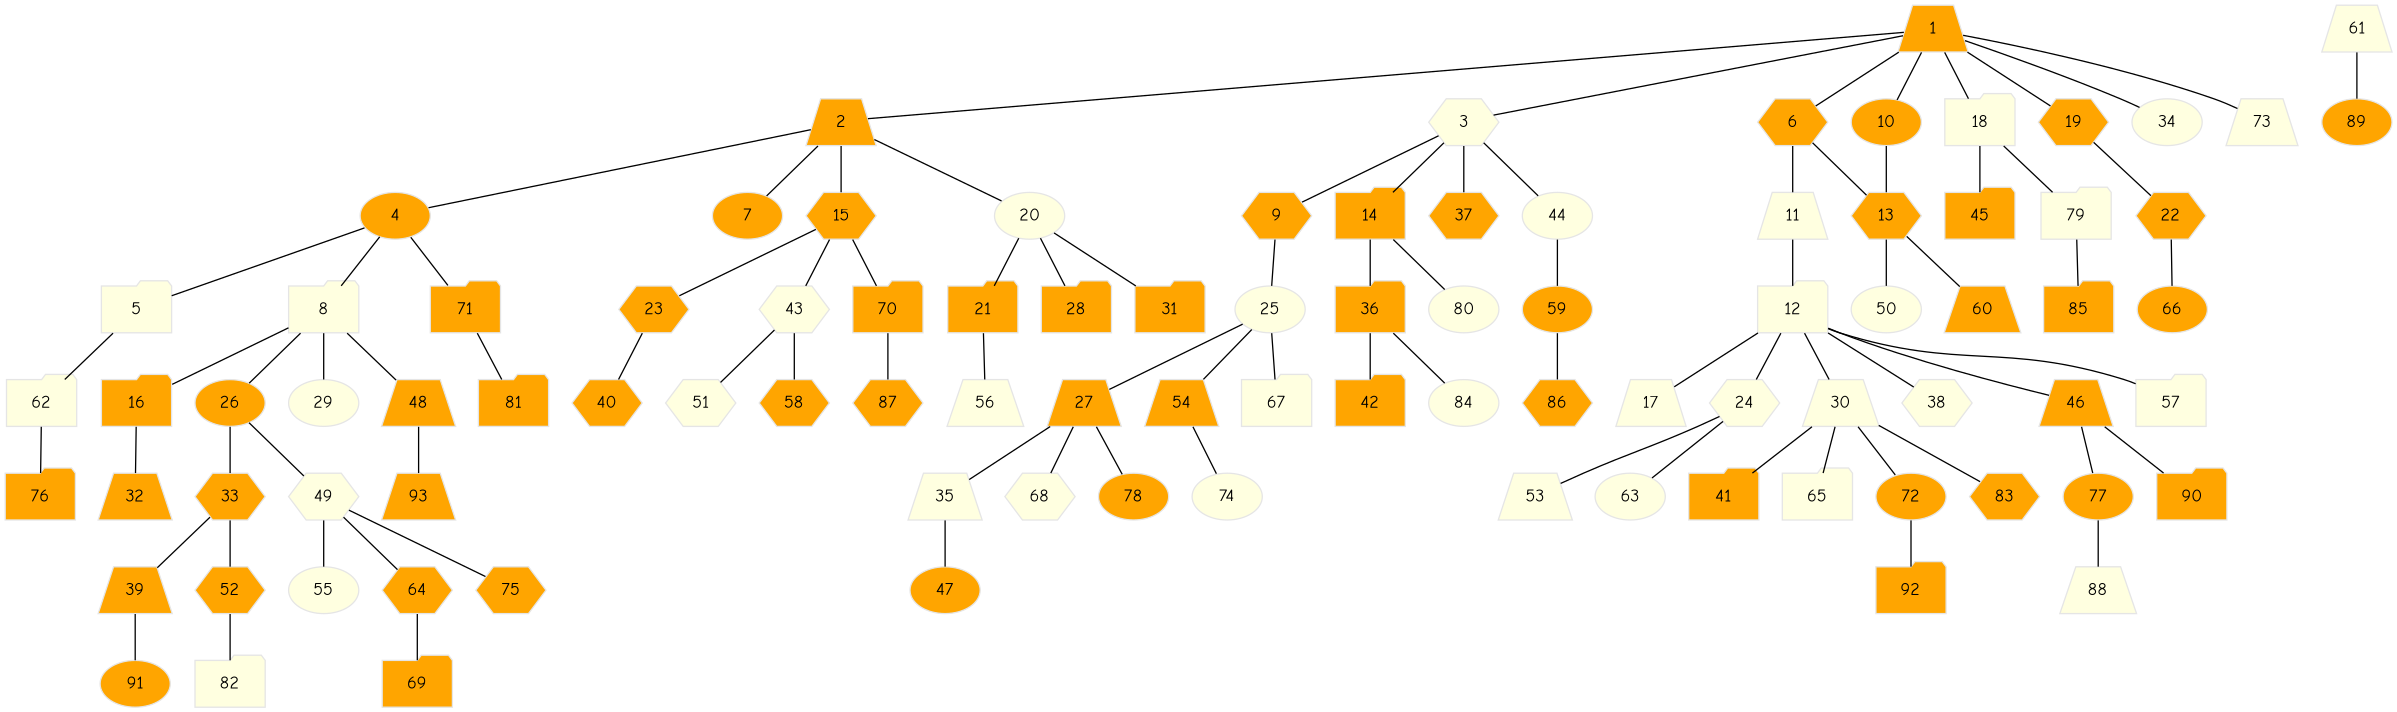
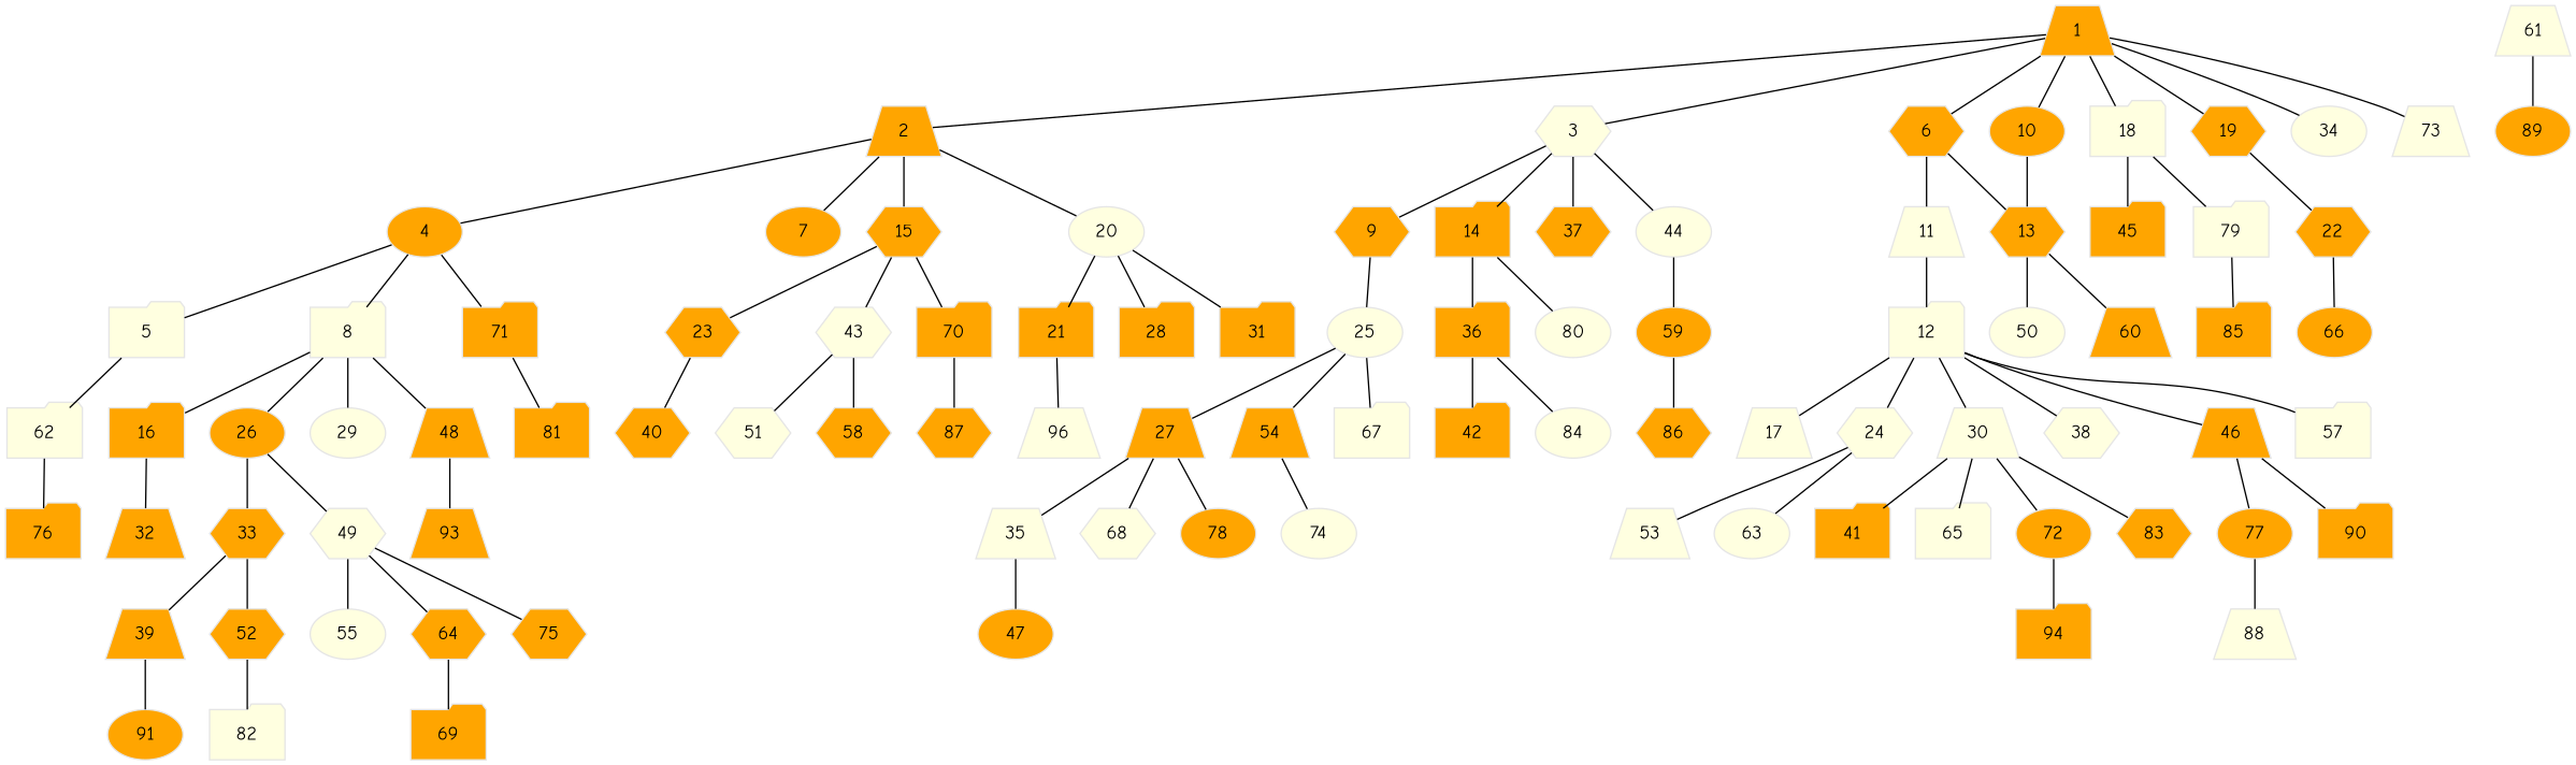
  graph {
    fontname="Comic Neue"
    node [color=gray90 fillcolor=orange fontname="Comic Neue" shape=folder style=filled]
    edge [fontname="Comic Neue"]
    1 [shape=trapezium]
    2 [shape=trapezium]
    3 [fillcolor=lightyellow shape=hexagon]
    6 [shape=hexagon]
    10 [shape=ellipse]
    18 [fillcolor=lightyellow]
    19 [shape=hexagon]
    34 [fillcolor=lightyellow shape=ellipse]
    73 [fillcolor=lightyellow shape=trapezium]
    4 [shape=ellipse]
    7 [shape=ellipse]
    15 [shape=hexagon]
    20 [fillcolor=lightyellow shape=ellipse]
    9 [shape=hexagon]
    14
    37 [shape=hexagon]
    44 [fillcolor=lightyellow shape=ellipse]
    11 [fillcolor=lightyellow shape=trapezium]
    13 [shape=hexagon]
    45
    79 [fillcolor=lightyellow]
    22 [shape=hexagon]
    5 [fillcolor=lightyellow]
    8 [fillcolor=lightyellow]
    71
    23 [shape=hexagon]
    43 [fillcolor=lightyellow shape=hexagon]
    70
    21
    28
    31
    25 [fillcolor=lightyellow shape=ellipse]
    36
    80 [fillcolor=lightyellow shape=ellipse]
    59 [shape=ellipse]
    62 [fillcolor=lightyellow]
    16
    26 [shape=ellipse]
    29 [fillcolor=lightyellow shape=ellipse]
    48 [shape=trapezium]
    81
    76
    12 [fillcolor=lightyellow]
    50 [fillcolor=lightyellow shape=ellipse]
    60 [shape=trapezium]
    32 [shape=trapezium]
    33 [shape=hexagon]
    49 [fillcolor=lightyellow shape=hexagon]
    93 [shape=trapezium]
    27 [shape=trapezium]
    54 [shape=trapezium]
    67 [fillcolor=lightyellow]
    61 [fillcolor=lightyellow shape=trapezium]
    89 [shape=ellipse]
    17 [fillcolor=lightyellow shape=trapezium]
    24 [fillcolor=lightyellow shape=hexagon]
    30 [fillcolor=lightyellow shape=trapezium]
    38 [fillcolor=lightyellow shape=hexagon]
    46 [shape=trapezium]
    57 [fillcolor=lightyellow]
    53 [fillcolor=lightyellow shape=trapezium]
    63 [fillcolor=lightyellow shape=ellipse]
    41
    65 [fillcolor=lightyellow]
    72 [shape=ellipse]
    83 [shape=hexagon]
    77 [shape=ellipse]
    90
    42
    84 [fillcolor=lightyellow shape=ellipse]
    40 [shape=hexagon]
    51 [fillcolor=lightyellow shape=hexagon]
    58 [shape=hexagon]
    87 [shape=hexagon]
    85
    66 [shape=ellipse]
-   56 [fillcolor=lightyellow shape=trapezium]
+   56 [fillcolor=lightyellow shape=trapezium label=96]
    35 [fillcolor=lightyellow shape=trapezium]
    68 [fillcolor=lightyellow shape=hexagon]
    78 [shape=ellipse]
    74 [fillcolor=lightyellow shape=ellipse]
    39 [shape=trapezium]
    52 [shape=hexagon]
    55 [fillcolor=lightyellow shape=ellipse]
    64 [shape=hexagon]
    75 [shape=hexagon]
    47 [shape=ellipse]
-   92
+   92 [label=94]
    91 [shape=ellipse]
    82 [fillcolor=lightyellow]
    86 [shape=hexagon]
    88 [fillcolor=lightyellow shape=trapezium]
    69
    1 -- 2
    1 -- 3
    1 -- 6
    1 -- 10
    1 -- 18
    1 -- 19
    1 -- 34
    1 -- 73
    2 -- 4
    2 -- 7
    2 -- 15
    2 -- 20
    3 -- 9
    3 -- 14
    3 -- 37
    3 -- 44
    6 -- 11
    6 -- 13
    10 -- 13
    18 -- 45
    18 -- 79
    19 -- 22
    4 -- 5
    4 -- 8
    4 -- 71
    15 -- 23
    15 -- 43
    15 -- 70
    20 -- 21
    20 -- 28
    20 -- 31
    9 -- 25
    14 -- 36
    14 -- 80
    44 -- 59
    11 -- 12
    13 -- 50
    13 -- 60
    79 -- 85
    22 -- 66
    5 -- 62
    8 -- 16
    8 -- 26
    8 -- 29
    8 -- 48
    71 -- 81
    23 -- 40
    43 -- 51
    43 -- 58
    70 -- 87
    21 -- 56
    25 -- 27
    25 -- 54
    25 -- 67
    36 -- 42
    36 -- 84
    59 -- 86
    62 -- 76
    16 -- 32
    26 -- 33
    26 -- 49
    48 -- 93
    12 -- 17
    12 -- 24
    12 -- 30
    12 -- 38
    12 -- 46
    12 -- 57
    33 -- 39
    33 -- 52
    49 -- 55
    49 -- 64
    49 -- 75
    27 -- 35
    27 -- 68
    27 -- 78
    54 -- 74
    61 -- 89
    24 -- 53
    24 -- 63
    30 -- 41
    30 -- 65
    30 -- 72
    30 -- 83
    46 -- 77
    46 -- 90
    72 -- 92
    77 -- 88
    35 -- 47
    39 -- 91
    52 -- 82
    64 -- 69
  }
